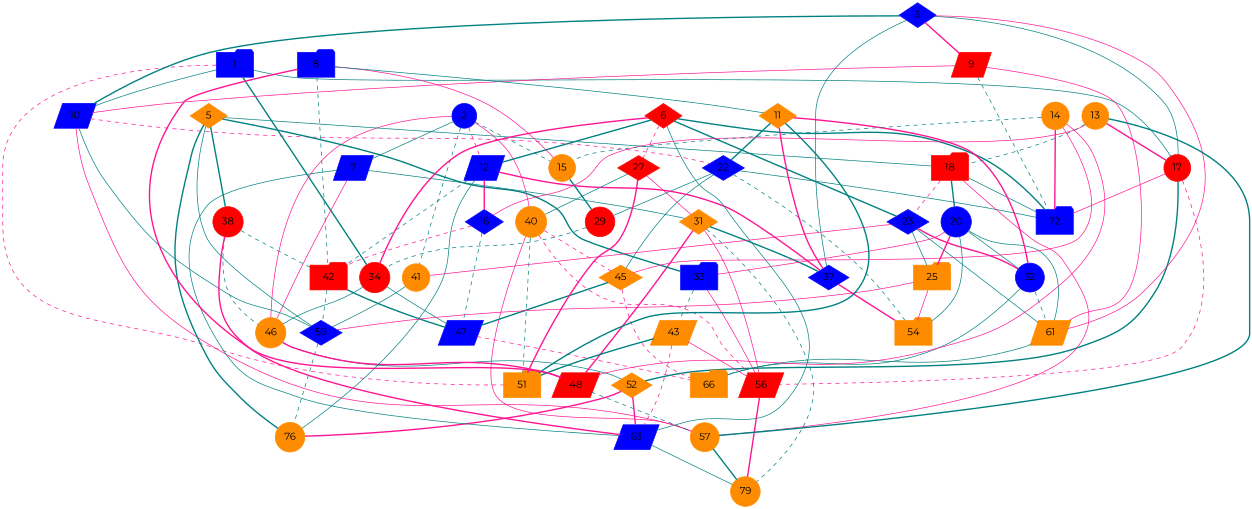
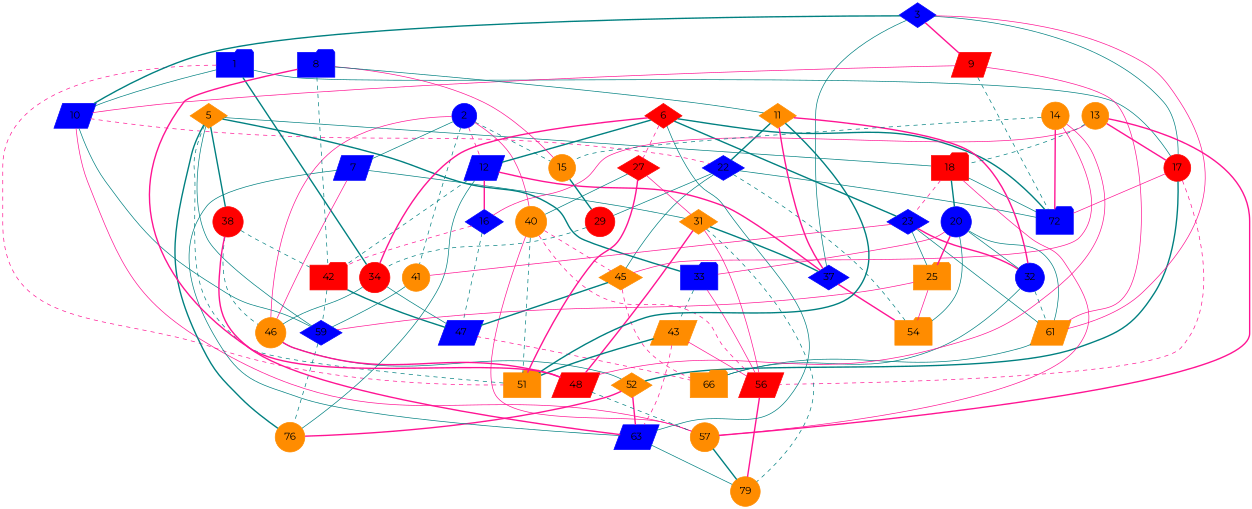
  graph {
    fontname=Montserrat
    node [color=darkorange fontname=Montserrat shape=circle style=filled]
    edge [color=teal fontname=Montserrat style=solid]
    10 [color=blue shape=parallelogram super="+24"]
    59 [color=blue shape=diamond super="+71"]
    22 [color=blue shape=diamond super="+64"]
    57 [super="+62"]
    1 [color=blue shape=folder]
    17 [color=red super="+74"]
    34 [color=red super="+69"]
    51 [shape=folder super="+53"]
    72 [color=blue shape=folder super="+75"]
    52 [shape=diamond]
    56 [color=red shape=parallelogram super="+81"]
    46 [super="+78"]
    47 [color=blue shape=parallelogram super="+68"]
    2 [color=blue super="+4"]
    7 [color=blue shape=parallelogram]
    12 [color=blue shape=parallelogram super="+70"]
    15 [super="+49"]
    40 [super="+55"]
    41
    63 [color=blue shape=parallelogram super="+67"]
    31 [shape=diamond super="+80"]
    37 [color=blue shape=diamond super="+50"]
    76
    42 [color=red shape=folder super="+44"]
    16 [color=blue shape=diamond]
    29 [color=red]
    45 [shape=diamond super="+73"]
    48 [color=red shape=parallelogram super="+65"]
    3 [color=blue shape=diamond super="+28"]
    9 [color=red shape=parallelogram]
    61 [shape=parallelogram super="+77"]
    54 [shape=folder]
    66 [shape=folder]
    5 [shape=diamond super="+36"]
    18 [color=red shape=folder super="+19"]
    33 [color=blue shape=folder]
    38 [color=red]
    23 [color=blue shape=diamond super="+26"]
    20 [color=blue super="+21"]
    43 [shape=parallelogram]
    6 [color=red shape=diamond super="+60"]
    27 [color=red shape=diamond]
    32 [color=blue super="+39"]
    25 [shape=folder]
    79
    11 [shape=diamond super="+30"]
    8 [color=blue shape=folder]
    13
    14 [super="+58"]
    10 -- 59
    10 -- 22 [color=deeppink style=dashed]
    10 -- 57 [color=deeppink]
    59 -- 76 [style=dashed]
    22 -- 72
    22 -- 29
    22 -- 45
    22 -- 54 [style=dashed]
    57 -- 79 [style=bold]
    1 -- 10
    1 -- 17
    1 -- 34 [style=bold]
    1 -- 51 [color=deeppink style=dashed]
    17 -- 72 [color=deeppink]
    17 -- 52 [style=bold]
    17 -- 56 [color=deeppink style=dashed]
    34 -- 46
    34 -- 47
    52 -- 63 [color=deeppink style=bold]
    52 -- 76 [color=deeppink style=bold]
    56 -- 79 [color=deeppink style=bold]
    46 -- 52
    46 -- 48 [color=deeppink style=bold]
    47 -- 66 [color=deeppink style=dashed]
    2 -- 46 [color=deeppink]
    2 -- 7
    2 -- 12 [color=deeppink style=dashed]
    2 -- 15 [style=dashed]
    2 -- 40 [color=deeppink]
    2 -- 41 [style=dashed]
    7 -- 46 [color=deeppink]
    7 -- 63
    7 -- 31
    12 -- 37 [color=deeppink style=bold]
    12 -- 76
    12 -- 42 [style=dashed]
    12 -- 16 [color=deeppink style=bold]
    15 -- 29 [style=bold]
    40 -- 57 [color=deeppink]
    40 -- 51 [style=dashed]
    40 -- 56 [color=deeppink style=dashed]
    40 -- 45 [color=deeppink style=dashed]
    41 -- 59
    63 -- 79
    31 -- 56 [color=deeppink]
    31 -- 37 [style=bold]
    31 -- 48 [color=deeppink style=bold]
    31 -- 79 [style=dashed]
    37 -- 54 [color=deeppink style=bold]
    42 -- 59 [style=dashed]
    42 -- 47 [style=bold]
    16 -- 47 [style=dashed]
    16 -- 42 [color=deeppink style=dashed]
    29 -- 34 [style=dashed weight=2]
    45 -- 47 [style=bold]
    45 -- 66 [color=deeppink style=dashed]
    48 -- 57 [style=dashed]
    3 -- 10 [style=bold]
    3 -- 17
    3 -- 37 [weight=2]
    3 -- 9 [color=deeppink style=bold]
    3 -- 61 [color=deeppink]
    9 -- 10 [color=deeppink]
    9 -- 72 [style=dashed]
    9 -- 61 [color=deeppink]
    61 -- 66
    5 -- 59
+   5 -- 51 [style=dashed]
    5 -- 76 [style=bold]
    5 -- 18
    5 -- 33 [style=bold]
    5 -- 38 [style=bold]
    18 -- 57 [color=deeppink]
    18 -- 72
    18 -- 23 [color=deeppink style=dashed]
    18 -- 20 [style=bold]
    33 -- 56 [color=deeppink]
    33 -- 43 [style=dashed]
    38 -- 46 [style=dashed]
    38 -- 63 [color=deeppink style=bold]
    38 -- 42 [style=dashed]
    23 -- 41 [color=deeppink]
    23 -- 61
    23 -- 32 [color=deeppink style=bold]
    23 -- 25
    20 -- 61
    20 -- 54
    20 -- 33 [color=deeppink]
    20 -- 32
    20 -- 25 [color=deeppink style=bold]
    43 -- 51 [style=bold]
    43 -- 56 [color=deeppink]
    43 -- 63 [color=deeppink style=dashed]
    6 -- 34 [color=deeppink style=bold]
    6 -- 72 [style=bold]
    6 -- 12 [style=bold]
    6 -- 63
    6 -- 23 [style=bold]
    6 -- 27 [color=deeppink style=dashed]
    27 -- 51 [color=deeppink style=bold]
    27 -- 40
    27 -- 31 [color=deeppink]
    32 -- 61 [style=dashed]
    32 -- 66
    25 -- 59 [color=deeppink]
    25 -- 54 [color=deeppink]
    11 -- 22 [style=bold]
    11 -- 51 [style=bold]
    11 -- 37 [color=deeppink style=bold]
    11 -- 32 [color=deeppink style=bold weight=2]
    8 -- 15 [color=deeppink]
    8 -- 42 [style=dashed]
    8 -- 48 [color=deeppink style=bold]
    8 -- 11
-   13 -- 57 [style=bold]
+   13 -- 57 [color=deeppink style=bold]
    13 -- 17 [color=deeppink style=bold]
    13 -- 16 [color=deeppink]
    13 -- 18 [style=dashed]
    14 -- 72 [color=deeppink style=bold]
    14 -- 15 [style=dashed]
    14 -- 45 [color=deeppink weight=2]
    14 -- 48 [color=deeppink weight=2]
  }
